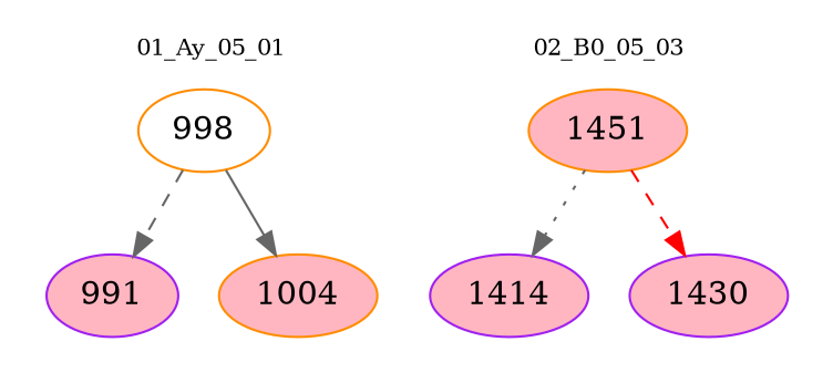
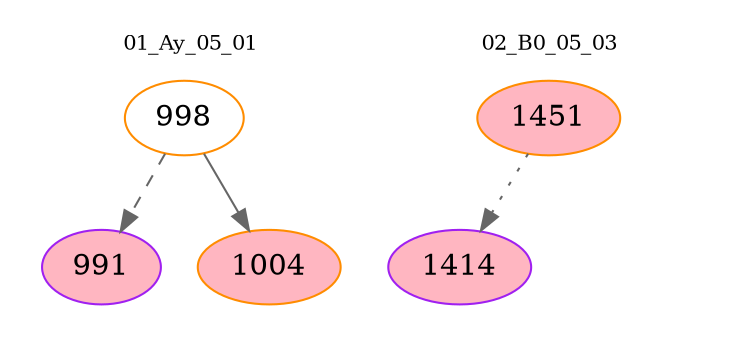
  digraph {
    node [color=darkorange fillcolor=lightpink style=filled]
    edge [color=gray40 style=dashed]
    n1 [fillcolor=white label=998]
    n2 [color=purple label=991]
    n3 [label=1004]
    n4 [label=1451]
    n5 [color=purple label=1414]
-   n6 [color=purple label=1430]
    subgraph cluster_1 {
      color=white
      fontsize=10
      label="01_Ay_05_01"
      n1
      n2
      n3
    }
    subgraph cluster_2 {
      color=white
      fontsize=10
      label="02_B0_05_03"
      n4
      n5
-     n6
    }
    n1 -> n2
    n1 -> n3 [style=solid]
    n4 -> n5 [style=dotted]
-   n4 -> n6 [color=red]
  }
